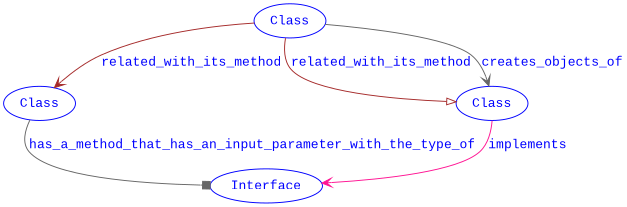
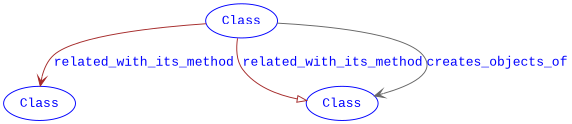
  digraph {
    fontname="Liberation Mono"
    node [color=blue fontcolor=blue fontname="Liberation Mono"]
    edge [color=brown fontcolor=blue arrowhead=vee fontname="Liberation Mono"]
    n1 [label=Class]
    n2 [label=Class]
    n3 [label=Class]
-   n4 [label=Interface]
    n1 -> n2 [label=related_with_its_method]
    n1 -> n3 [label=related_with_its_method arrowhead=onormal]
    n1 -> n3 [color=gray40 label=creates_objects_of]
-   n2 -> n4 [color=gray40 label=has_a_method_that_has_an_input_parameter_with_the_type_of arrowhead=box]
-   n3 -> n4 [color=deeppink label=implements]
  }
